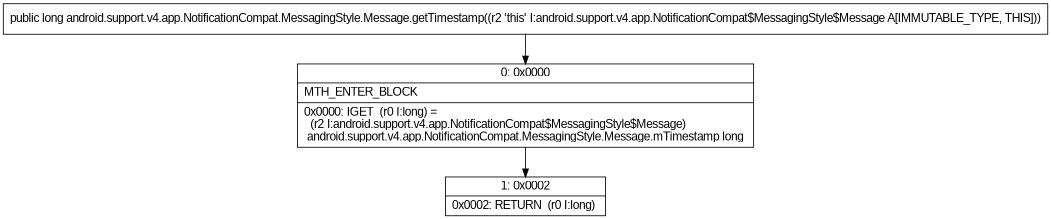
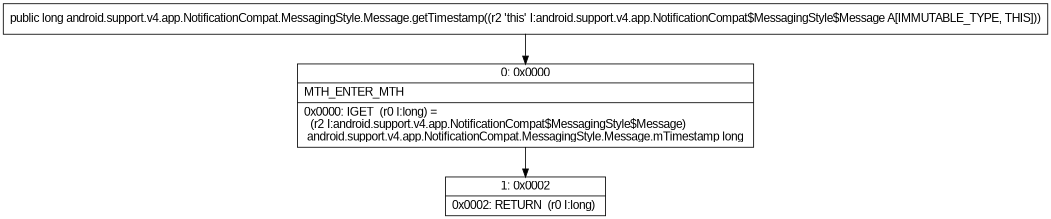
  digraph {
    fontname="Liberation Sans"
    node [shape=record fontname="Liberation Sans"]
    edge [fontname="Liberation Sans"]
-   n1 [label="{0\:\ 0x0000|MTH_ENTER_BLOCK\l|0x0000: IGET  (r0 I:long) = \l  (r2 I:android.support.v4.app.NotificationCompat$MessagingStyle$Message)\l android.support.v4.app.NotificationCompat.MessagingStyle.Message.mTimestamp long \l}"]
+   n1 [label="{0\:\ 0x0000|MTH_ENTER_MTH\l|0x0000: IGET  (r0 I:long) = \l  (r2 I:android.support.v4.app.NotificationCompat$MessagingStyle$Message)\l android.support.v4.app.NotificationCompat.MessagingStyle.Message.mTimestamp long \l}"]
    n2 [label="{1\:\ 0x0002|0x0002: RETURN  (r0 I:long) \l}"]
    n3 [label="{public long android.support.v4.app.NotificationCompat.MessagingStyle.Message.getTimestamp((r2 'this' I:android.support.v4.app.NotificationCompat$MessagingStyle$Message A[IMMUTABLE_TYPE, THIS])) }"]
    n1 -> n2
    n3 -> n1
  }
